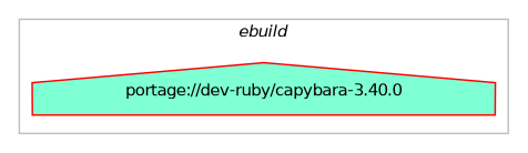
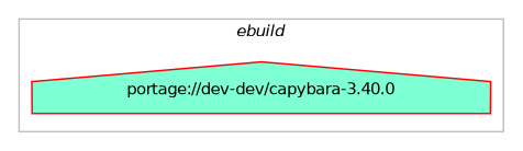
  digraph {
    compound=true
    concentrate=true
    fontname=Helvetica
    fontsize=10
    newrank=true
    rankdir=LR
    ranksep=1.5
-   n1 [color=red fontname=Helvetica fontsize=10 label="portage://dev-ruby/capybara-3.40.0" width=4 style=filled fillcolor=aquamarine shape=house]
+   n1 [color=red fontname=Helvetica fontsize=10 label="portage://dev-dev/capybara-3.40.0" width=4 style=filled fillcolor=aquamarine shape=house]
    subgraph cluster_1 {
      color=gray
      label=<<i>ebuild</i>>
      n1
    }
    subgraph cluster_2 {
      color=gray
      label=<<i>dependencies</i>>
      subgraph cluster_3 {
        color=gray
        fillcolor="#eeeeee"
        label=<<i>compile</i>>
        style=filled
      }
      subgraph cluster_4 {
        color=gray
        fillcolor="#eeeeee"
        label=<<i>compile and run</i>>
        style=filled
      }
      subgraph cluster_5 {
        color=gray
        fillcolor="#eeeeee"
        label=<<i>run</i>>
        style=filled
      }
    }
    subgraph cluster_6 {
      color=gray
      label=<<i>candidates</i>>
      rank=same
    }
  }
